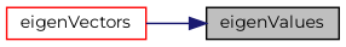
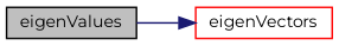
  digraph {
    rankdir=LR
    fontname=Montserrat
    node [fontname=Montserrat fontsize=10 shape=record]
    n1 [color=black fillcolor=grey75 fontcolor=black height=0.2 label=eigenValues style=filled width=0.4]
    n2 [color=red height=0.2 label=eigenVectors width=0.4]
-   n2 -> n1 [color=midnightblue fontname=Montserrat fontsize=10 labelfontname=FreeSans labelfontsize=10 style=solid]
+   n1 -> n2 [color=midnightblue fontname=Montserrat fontsize=10 labelfontname=FreeSans labelfontsize=10 style=solid]
  }
